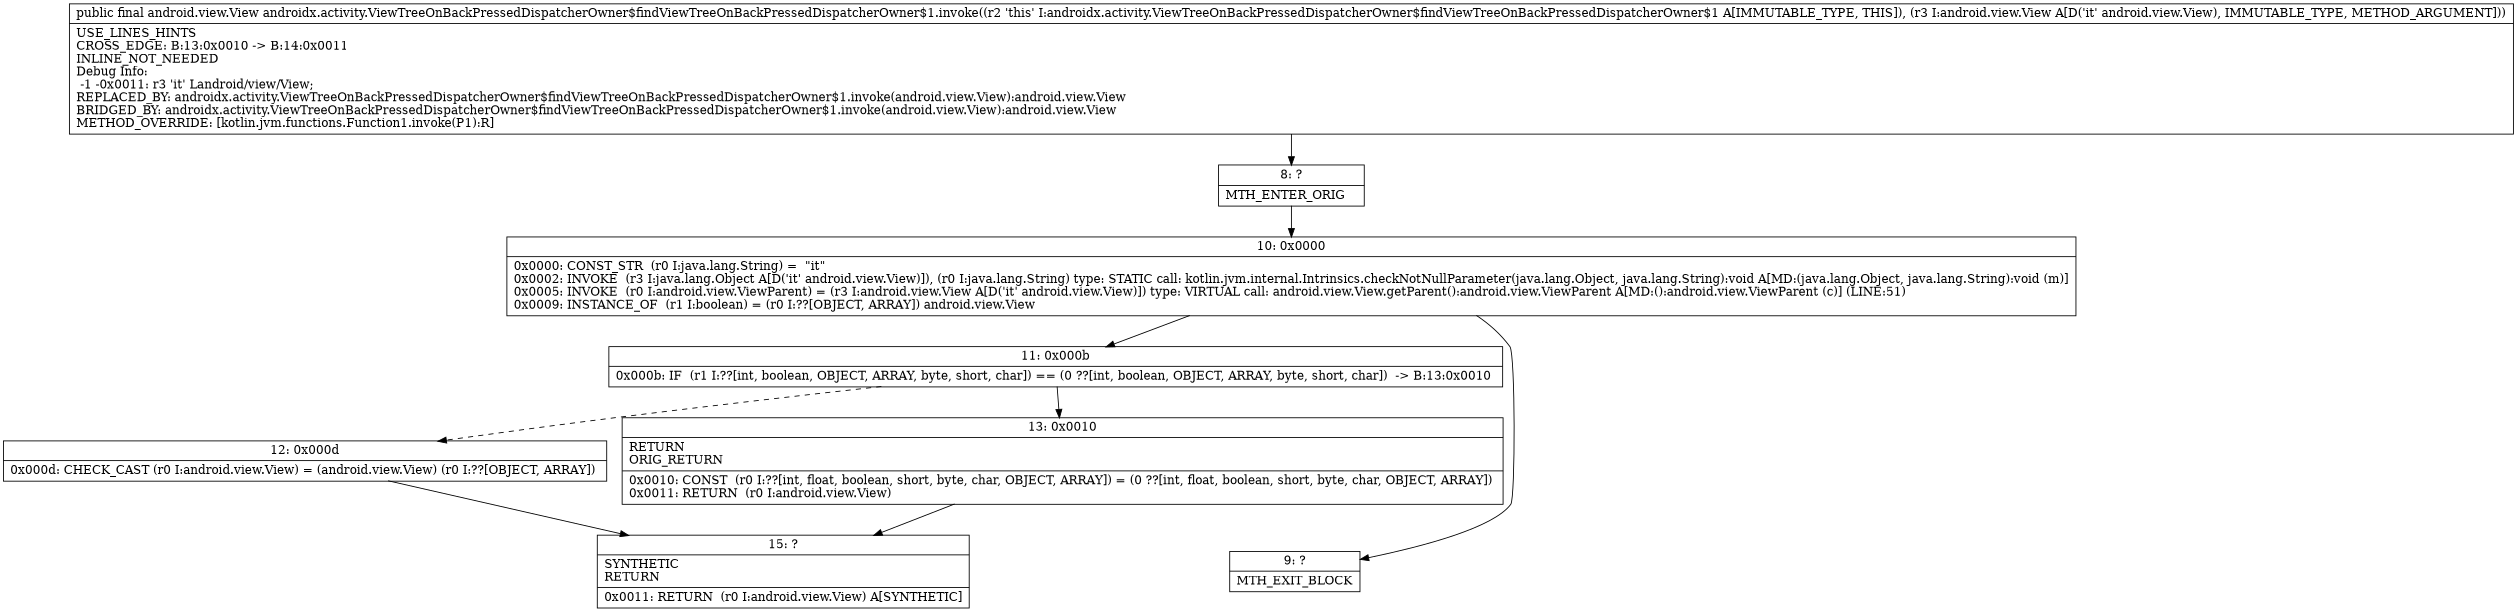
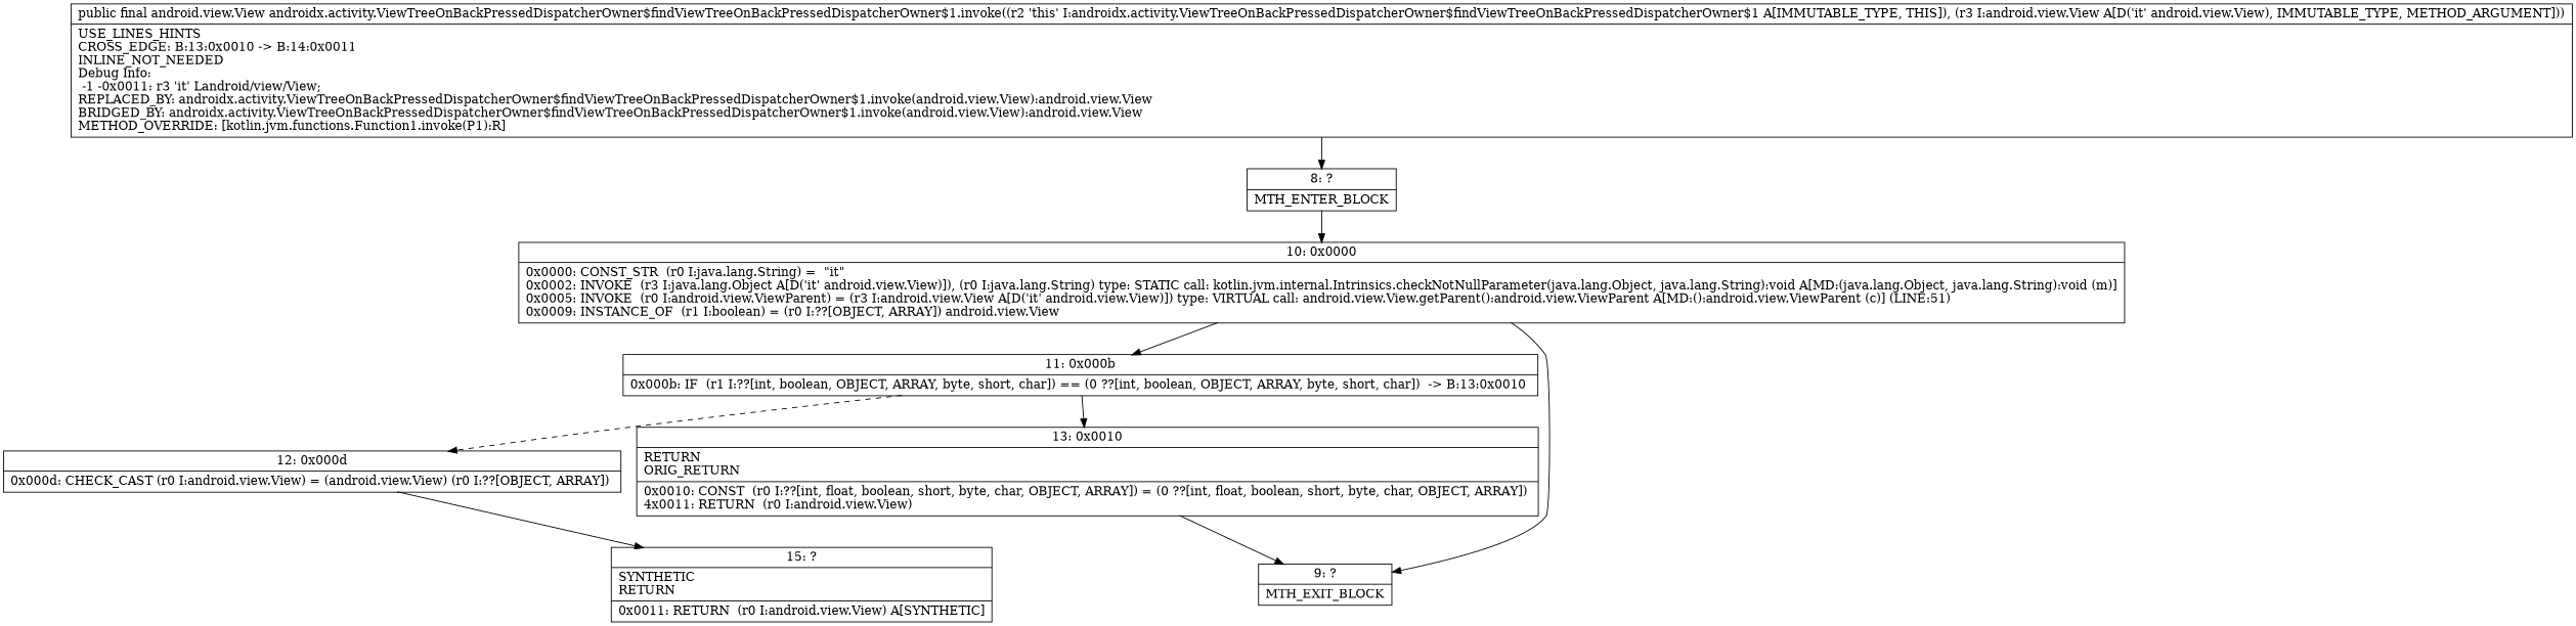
  digraph {
    node [shape=record]
-   n1 [label="{8\:\ ?|MTH_ENTER_ORIG\l}"]
+   n1 [label="{8\:\ ?|MTH_ENTER_BLOCK\l}"]
    n2 [label="{10\:\ 0x0000|0x0000: CONST_STR  (r0 I:java.lang.String) =  \"it\" \l0x0002: INVOKE  (r3 I:java.lang.Object A[D('it' android.view.View)]), (r0 I:java.lang.String) type: STATIC call: kotlin.jvm.internal.Intrinsics.checkNotNullParameter(java.lang.Object, java.lang.String):void A[MD:(java.lang.Object, java.lang.String):void (m)]\l0x0005: INVOKE  (r0 I:android.view.ViewParent) = (r3 I:android.view.View A[D('it' android.view.View)]) type: VIRTUAL call: android.view.View.getParent():android.view.ViewParent A[MD:():android.view.ViewParent (c)] (LINE:51)\l0x0009: INSTANCE_OF  (r1 I:boolean) = (r0 I:??[OBJECT, ARRAY]) android.view.View \l}"]
    n3 [label="{11\:\ 0x000b|0x000b: IF  (r1 I:??[int, boolean, OBJECT, ARRAY, byte, short, char]) == (0 ??[int, boolean, OBJECT, ARRAY, byte, short, char])  \-\> B:13:0x0010 \l}"]
    n4 [label="{9\:\ ?|MTH_EXIT_BLOCK\l}"]
    n5 [label="{12\:\ 0x000d|0x000d: CHECK_CAST (r0 I:android.view.View) = (android.view.View) (r0 I:??[OBJECT, ARRAY]) \l}"]
-   n6 [label="{13\:\ 0x0010|RETURN\lORIG_RETURN\l|0x0010: CONST  (r0 I:??[int, float, boolean, short, byte, char, OBJECT, ARRAY]) = (0 ??[int, float, boolean, short, byte, char, OBJECT, ARRAY]) \l0x0011: RETURN  (r0 I:android.view.View) \l}"]
+   n6 [label="{13\:\ 0x0010|RETURN\lORIG_RETURN\l|0x0010: CONST  (r0 I:??[int, float, boolean, short, byte, char, OBJECT, ARRAY]) = (0 ??[int, float, boolean, short, byte, char, OBJECT, ARRAY]) \l4x0011: RETURN  (r0 I:android.view.View) \l}"]
    n7 [label="{15\:\ ?|SYNTHETIC\lRETURN\l|0x0011: RETURN  (r0 I:android.view.View) A[SYNTHETIC]\l}"]
    n8 [label="{public final android.view.View androidx.activity.ViewTreeOnBackPressedDispatcherOwner$findViewTreeOnBackPressedDispatcherOwner$1.invoke((r2 'this' I:androidx.activity.ViewTreeOnBackPressedDispatcherOwner$findViewTreeOnBackPressedDispatcherOwner$1 A[IMMUTABLE_TYPE, THIS]), (r3 I:android.view.View A[D('it' android.view.View), IMMUTABLE_TYPE, METHOD_ARGUMENT]))  | USE_LINES_HINTS\lCROSS_EDGE: B:13:0x0010 \-\> B:14:0x0011\lINLINE_NOT_NEEDED\lDebug Info:\l  \-1 \-0x0011: r3 'it' Landroid\/view\/View;\lREPLACED_BY: androidx.activity.ViewTreeOnBackPressedDispatcherOwner$findViewTreeOnBackPressedDispatcherOwner$1.invoke(android.view.View):android.view.View\lBRIDGED_BY: androidx.activity.ViewTreeOnBackPressedDispatcherOwner$findViewTreeOnBackPressedDispatcherOwner$1.invoke(android.view.View):android.view.View\lMETHOD_OVERRIDE: [kotlin.jvm.functions.Function1.invoke(P1):R]\l}"]
    n1 -> n2
    n2 -> n3
    n2 -> n4
    n3 -> n5 [style=dashed]
    n3 -> n6
    n5 -> n7
-   n6 -> n7
+   n6 -> n4
    n8 -> n1
  }
